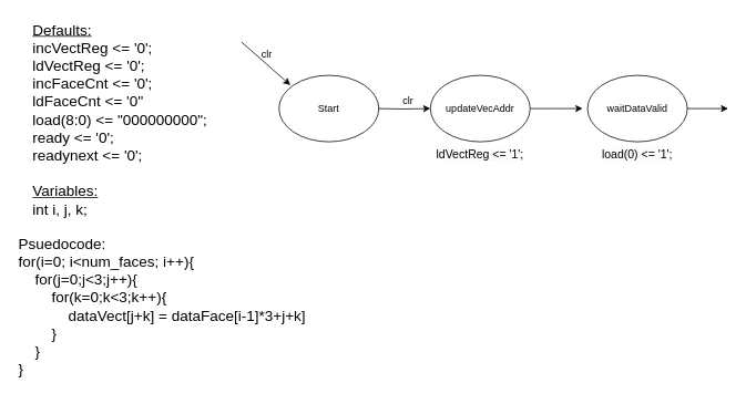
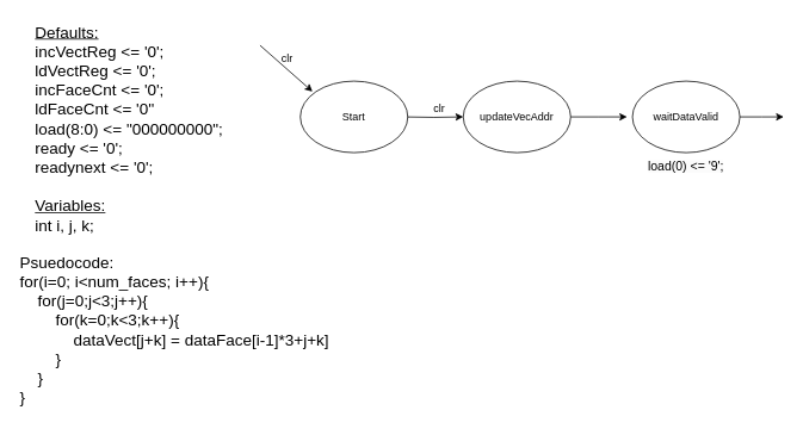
  <mxCell id="0" />
  <mxCell id="1" parent="0" />
  <mxCell id="2" value="&lt;div style=&quot;text-align: left;&quot;&gt;&lt;u style=&quot;font-size: 18px; background-color: initial;&quot;&gt;Defaults:&lt;/u&gt;&lt;/div&gt;&lt;font style=&quot;font-size: 18px;&quot;&gt;&lt;div style=&quot;text-align: left;&quot;&gt;&lt;span style=&quot;background-color: initial;&quot;&gt;incVectReg &amp;lt;= '0';&lt;/span&gt;&lt;/div&gt;&lt;div style=&quot;text-align: left;&quot;&gt;&lt;span style=&quot;background-color: initial;&quot;&gt;ldVectReg &amp;lt;= '0';&lt;/span&gt;&lt;/div&gt;&lt;div style=&quot;text-align: left;&quot;&gt;&lt;span style=&quot;background-color: initial;&quot;&gt;incFaceCnt &amp;lt;= '0';&lt;/span&gt;&lt;/div&gt;&lt;div style=&quot;text-align: left;&quot;&gt;&lt;span style=&quot;background-color: initial;&quot;&gt;ldFaceCnt &amp;lt;= '0''&lt;/span&gt;&lt;/div&gt;&lt;div style=&quot;text-align: left;&quot;&gt;&lt;span style=&quot;background-color: initial;&quot;&gt;load(8:0) &amp;lt;= &quot;000000000&quot;;&lt;/span&gt;&lt;/div&gt;&lt;div style=&quot;text-align: left;&quot;&gt;&lt;span style=&quot;background-color: initial;&quot;&gt;ready &amp;lt;= '0';&lt;/span&gt;&lt;/div&gt;&lt;div style=&quot;text-align: left;&quot;&gt;&lt;span style=&quot;background-color: initial;&quot;&gt;readynext &amp;lt;= '0';&lt;/span&gt;&lt;/div&gt;&lt;div style=&quot;text-align: left;&quot;&gt;&lt;br&gt;&lt;/div&gt;&lt;div style=&quot;text-align: left;&quot;&gt;&lt;u&gt;Variables:&lt;/u&gt;&lt;/div&gt;&lt;div style=&quot;text-align: left;&quot;&gt;int i, j, k;&lt;/div&gt;&lt;div style=&quot;text-align: left;&quot;&gt;&lt;br&gt;&lt;/div&gt;&lt;/font&gt;" style="text;html=1;align=right;verticalAlign=middle;resizable=0;points=[];autosize=1;strokeColor=none;fillColor=none;" vertex="1" parent="1"><mxGeometry x="20" width="230" height="270" as="geometry" y="20" /></mxCell>
  <mxCell id="3" value="Psuedocode:&lt;br style=&quot;font-size: 18px;&quot;&gt;for(i=0; i&amp;lt;num_faces; i++){&lt;br&gt;&lt;span style=&quot;&quot;&gt;&lt;span style=&quot;white-space: pre;&quot;&gt;&amp;nbsp;&amp;nbsp;&amp;nbsp;&amp;nbsp;&lt;/span&gt;&lt;/span&gt;for(j=0;j&amp;lt;3;j++){&lt;br&gt;&lt;span style=&quot;&quot;&gt;&lt;span style=&quot;white-space: pre;&quot;&gt;&amp;nbsp;&amp;nbsp;&amp;nbsp;&amp;nbsp;&lt;/span&gt;&lt;/span&gt;&lt;span style=&quot;&quot;&gt;&lt;span style=&quot;white-space: pre;&quot;&gt;&amp;nbsp;&amp;nbsp;&amp;nbsp;&amp;nbsp;&lt;/span&gt;&lt;/span&gt;for(k=0;k&amp;lt;3;k++){&lt;br&gt;&lt;span style=&quot;&quot;&gt;&lt;span style=&quot;white-space: pre;&quot;&gt;&amp;nbsp;&amp;nbsp;&amp;nbsp;&amp;nbsp;&lt;/span&gt;&lt;/span&gt;&lt;span style=&quot;&quot;&gt;&lt;span style=&quot;white-space: pre;&quot;&gt;&amp;nbsp;&amp;nbsp;&amp;nbsp;&amp;nbsp;&lt;/span&gt;&lt;span style=&quot;&quot;&gt;&lt;span style=&quot;white-space: pre;&quot;&gt;&amp;nbsp;&amp;nbsp;&amp;nbsp;&amp;nbsp;data&lt;/span&gt;&lt;/span&gt;&lt;/span&gt;Vect[j+k] = dataFace[i-1]*3+j+k]&lt;br&gt;&lt;span style=&quot;&quot;&gt;&lt;span style=&quot;white-space: pre;&quot;&gt;&amp;nbsp;&amp;nbsp;&amp;nbsp;&amp;nbsp;&lt;/span&gt;&lt;/span&gt;&lt;span style=&quot;&quot;&gt;&lt;span style=&quot;white-space: pre;&quot;&gt;&amp;nbsp;&amp;nbsp;&amp;nbsp;&amp;nbsp;&lt;/span&gt;&lt;/span&gt;}&lt;br&gt;&lt;span style=&quot;&quot;&gt;&lt;span style=&quot;white-space: pre;&quot;&gt;&amp;nbsp;&amp;nbsp;&amp;nbsp;&amp;nbsp;&lt;/span&gt;&lt;/span&gt;}&lt;br&gt;}" style="text;html=1;align=left;verticalAlign=middle;resizable=0;points=[];autosize=1;strokeColor=none;fillColor=none;fontSize=18;" vertex="1" parent="1"><mxGeometry x="20" y="274" width="370" height="190" as="geometry" /></mxCell>
  <mxCell id="4" style="edgeStyle=orthogonalEdgeStyle;rounded=0;orthogonalLoop=1;jettySize=auto;html=1;exitX=1;exitY=0.5;exitDx=0;exitDy=0;entryX=0;entryY=0.5;entryDx=0;entryDy=0;" edge="1" parent="1" target="10"><mxGeometry relative="1" as="geometry"><mxPoint x="451" y="130" as="sourcePoint" /></mxGeometry></mxCell>
  <mxCell id="5" value="" style="group" connectable="0" vertex="1" parent="1"><mxGeometry x="681" y="90" width="170" height="130" as="geometry" /></mxCell>
  <mxCell id="6" value="waitDataValid" style="ellipse;whiteSpace=wrap;html=1;" vertex="1" parent="5"><mxGeometry x="25" width="120" height="80" as="geometry" /></mxCell>
- <mxCell id="7" value="&lt;span style=&quot;color: rgb(0, 0, 0); font-family: Helvetica; font-style: normal; font-variant-ligatures: normal; font-variant-caps: normal; font-weight: 400; letter-spacing: normal; orphans: 2; text-indent: 0px; text-transform: none; widows: 2; word-spacing: 0px; -webkit-text-stroke-width: 0px; background-color: rgb(251, 251, 251); text-decoration-thickness: initial; text-decoration-style: initial; text-decoration-color: initial; float: none; display: inline !important;&quot;&gt;&lt;font style=&quot;font-size: 14px;&quot;&gt;load(0) &amp;lt;= '1';&lt;br&gt;&lt;/font&gt;&lt;/span&gt;" style="text;whiteSpace=wrap;html=1;align=center;" vertex="1" parent="5"><mxGeometry y="80" width="170" height="50" as="geometry" /></mxCell>
+ <mxCell id="7" value="&lt;span style=&quot;color: rgb(0, 0, 0); font-family: Helvetica; font-style: normal; font-variant-ligatures: normal; font-variant-caps: normal; font-weight: 400; letter-spacing: normal; orphans: 2; text-indent: 0px; text-transform: none; widows: 2; word-spacing: 0px; -webkit-text-stroke-width: 0px; background-color: rgb(251, 251, 251); text-decoration-thickness: initial; text-decoration-style: initial; text-decoration-color: initial; float: none; display: inline !important;&quot;&gt;&lt;font style=&quot;font-size: 14px;&quot;&gt;load(0) &amp;lt;= '9';&lt;br&gt;&lt;/font&gt;&lt;/span&gt;" style="text;whiteSpace=wrap;html=1;align=center;" vertex="1" parent="5"><mxGeometry y="80" width="170" height="50" as="geometry" /></mxCell>
  <mxCell id="8" value="" style="group" connectable="0" vertex="1" parent="1"><mxGeometry x="492" y="90" width="170" height="130" as="geometry" /></mxCell>
  <mxCell id="9" style="edgeStyle=orthogonalEdgeStyle;rounded=0;orthogonalLoop=1;jettySize=auto;html=1;exitX=1;exitY=0.5;exitDx=0;exitDy=0;" edge="1" parent="8" source="10"><mxGeometry relative="1" as="geometry"><mxPoint x="208" y="40" as="targetPoint" /></mxGeometry></mxCell>
  <mxCell id="10" value="updateVecAddr" style="ellipse;whiteSpace=wrap;html=1;" vertex="1" parent="8"><mxGeometry x="25" width="120" height="80" as="geometry" /></mxCell>
- <mxCell id="11" value="&lt;span style=&quot;color: rgb(0, 0, 0); font-family: Helvetica; font-style: normal; font-variant-ligatures: normal; font-variant-caps: normal; font-weight: 400; letter-spacing: normal; orphans: 2; text-indent: 0px; text-transform: none; widows: 2; word-spacing: 0px; -webkit-text-stroke-width: 0px; background-color: rgb(251, 251, 251); text-decoration-thickness: initial; text-decoration-style: initial; text-decoration-color: initial; float: none; display: inline !important;&quot;&gt;&lt;font style=&quot;font-size: 14px;&quot;&gt;ldVectReg &amp;lt;= '1';&lt;br&gt;&lt;br&gt;&lt;/font&gt;&lt;/span&gt;" style="text;whiteSpace=wrap;html=1;align=center;" vertex="1" parent="8"><mxGeometry y="80" width="170" height="50" as="geometry" /></mxCell>
  <mxCell id="12" value="clr" style="text;html=1;align=center;verticalAlign=middle;resizable=0;points=[];autosize=1;strokeColor=none;fillColor=none;" vertex="1" parent="8"><mxGeometry x="-22" y="16" width="40" height="30" as="geometry" /></mxCell>
  <mxCell id="13" value="" style="endArrow=classic;html=1;rounded=0;entryX=0;entryY=0;entryDx=0;entryDy=0;" edge="1" parent="1"><mxGeometry width="50" height="50" relative="1" as="geometry"><mxPoint x="290" y="50" as="sourcePoint" /><mxPoint x="348.574" y="101.716" as="targetPoint" /></mxGeometry></mxCell>
  <mxCell id="14" value="clr" style="text;html=1;align=center;verticalAlign=middle;resizable=0;points=[];autosize=1;strokeColor=none;fillColor=none;" vertex="1" parent="1"><mxGeometry x="300" y="50" width="40" height="30" as="geometry" /></mxCell>
  <mxCell id="15" style="edgeStyle=orthogonalEdgeStyle;rounded=0;orthogonalLoop=1;jettySize=auto;html=1;exitX=1;exitY=0.5;exitDx=0;exitDy=0;entryX=0;entryY=0.5;entryDx=0;entryDy=0;" edge="1" parent="1" source="6"><mxGeometry relative="1" as="geometry"><mxPoint x="875" y="130" as="targetPoint" /></mxGeometry></mxCell>
  <mxCell id="16" value="" style="group" connectable="0" vertex="1" parent="1"><mxGeometry x="310" y="90" width="170" height="130" as="geometry" /></mxCell>
  <mxCell id="17" value="Start" style="ellipse;whiteSpace=wrap;html=1;" vertex="1" parent="16"><mxGeometry x="25" width="120" height="80" as="geometry" /></mxCell>
